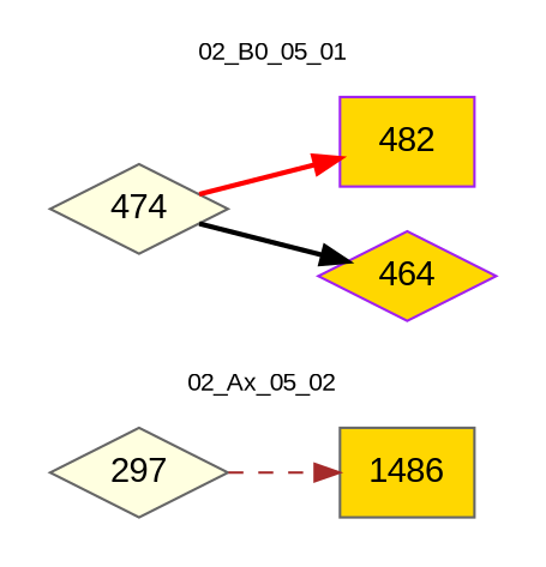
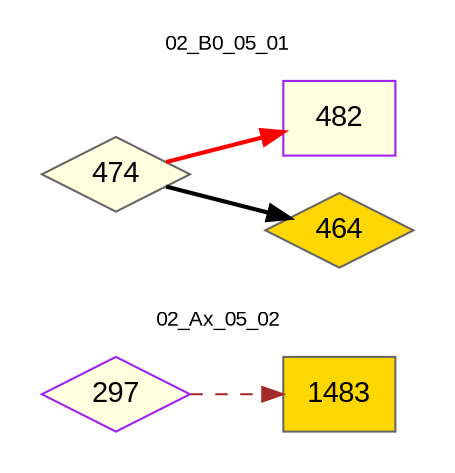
  digraph {
    fontname="Liberation Sans"
    rankdir=LR
    node [color=purple fillcolor=gold fontname="Liberation Sans" shape=diamond style=filled]
    edge [fontname="Liberation Sans" style=bold]
-   n1 [color=gray40 fillcolor=lightyellow label=297]
-   n2 [color=gray40 label=1486 shape=box]
+   n1 [fillcolor=lightyellow label=297]
+   n2 [color=gray40 label=1483 shape=box]
    n3 [color=gray40 fillcolor=lightyellow label=474]
-   n4 [label=464]
-   n5 [label=482 shape=box]
+   n4 [color=gray40 label=464]
+   n5 [fillcolor=lightyellow label=482 shape=box]
    subgraph cluster_1 {
      color=white
      fontsize=10
      label="02_Ax_05_02"
      n1
      n2
    }
    subgraph cluster_2 {
      color=white
      fontsize=10
      label="02_B0_05_01"
      n3
      n4
      n5
    }
    n1 -> n2 [color=brown style=dashed]
    n3 -> n4 [color=black]
    n3 -> n5 [color=red]
  }
